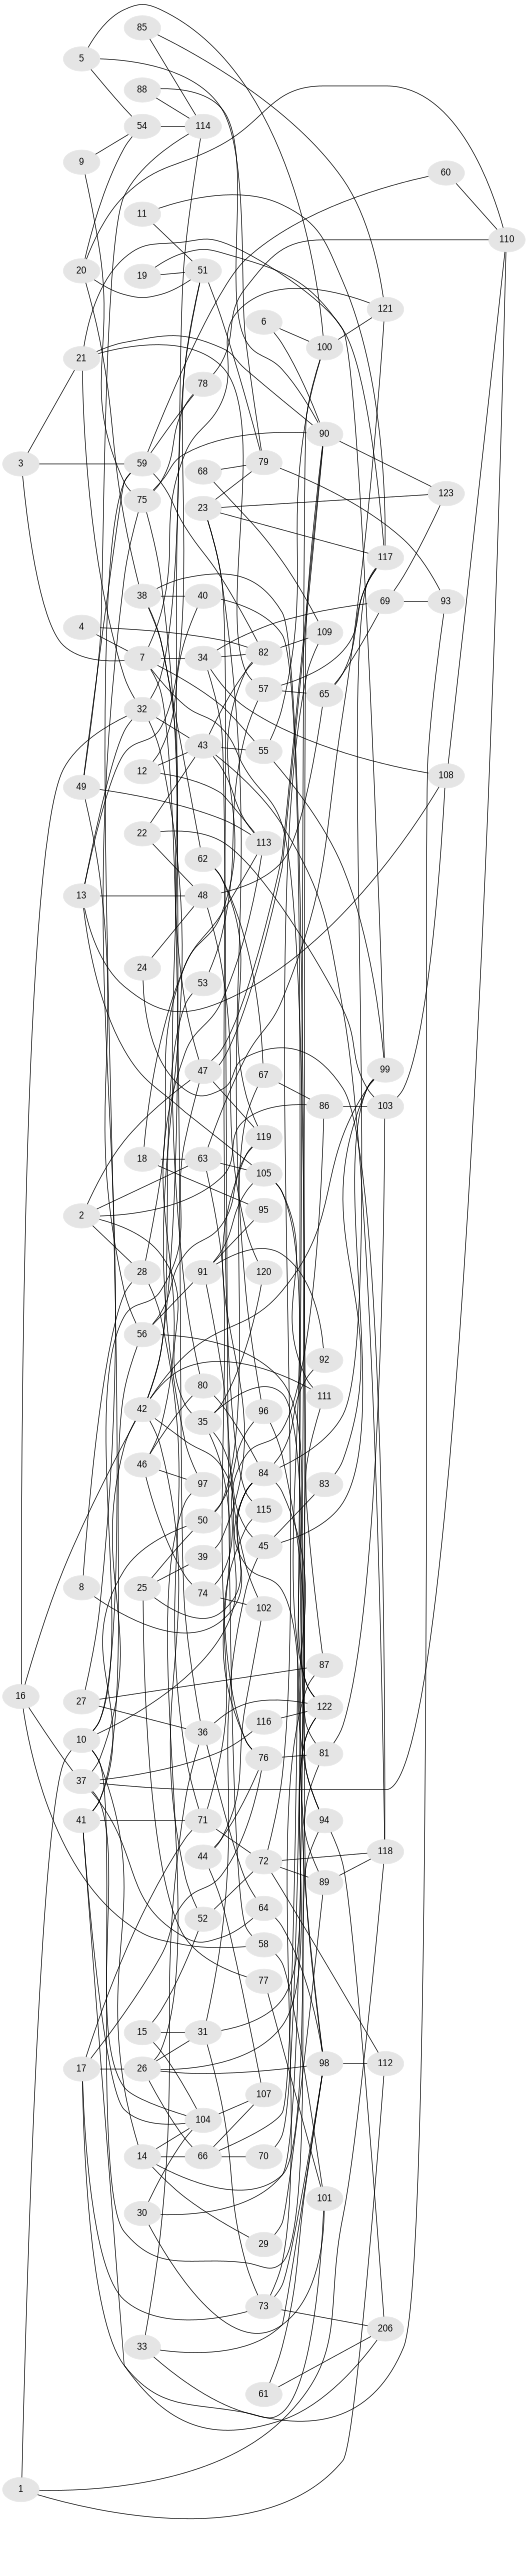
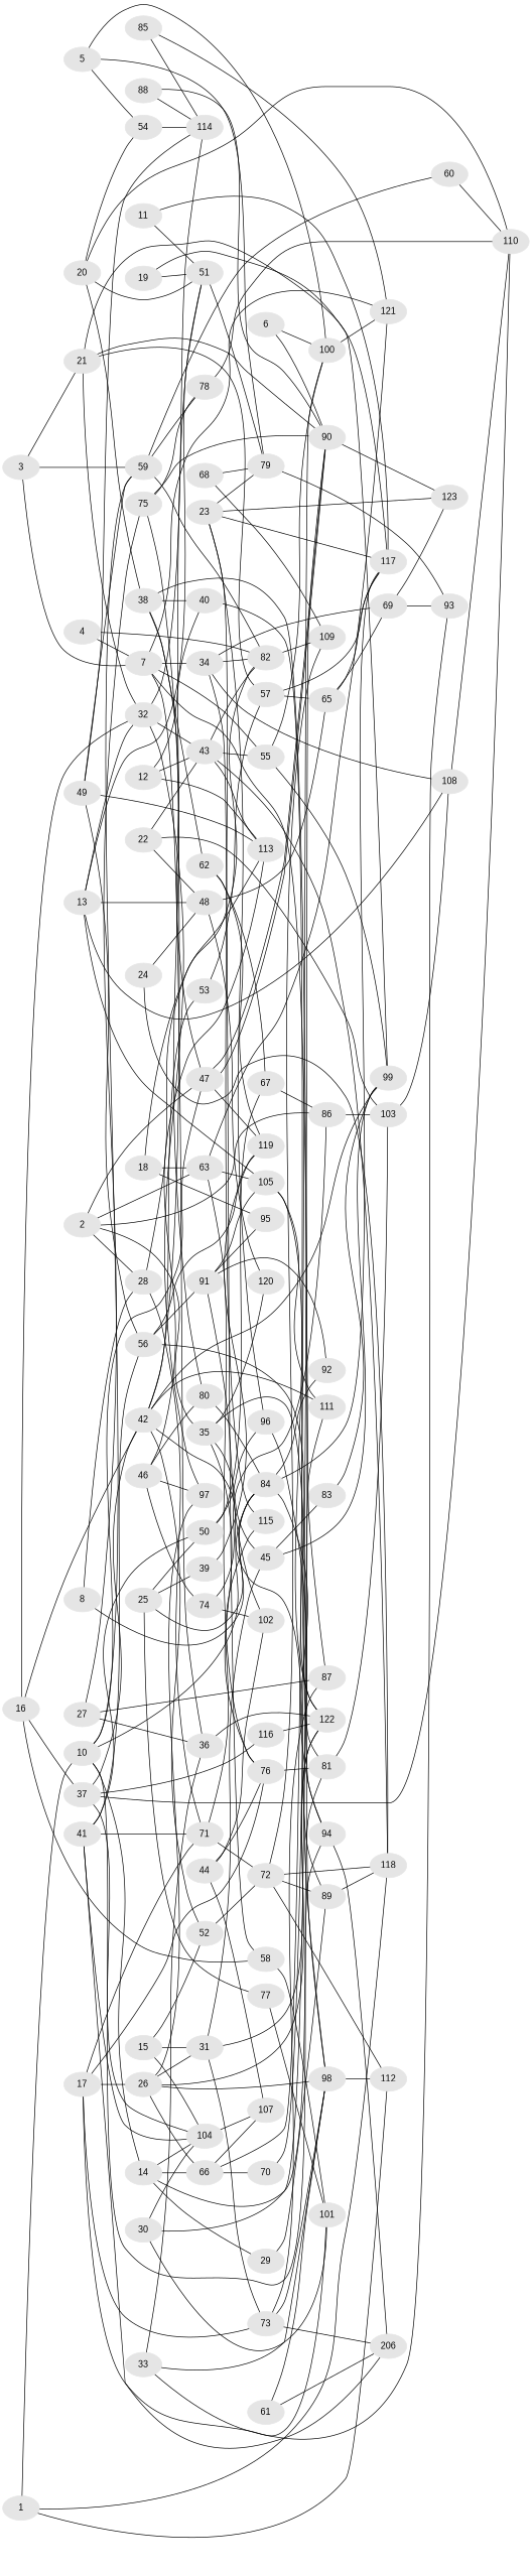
  graph {
    fontname="Liberation Sans"
    rankdir=LR
    node [color=gray90 fontname="Liberation Sans" style=filled]
    edge [fontname="Liberation Sans"]
    1
    10
    112
    118
    47
    59
    84
    14
    94
    2
    28
    35
    63
    86
    82
    71
    76
    45
    120
    90
    119
    121
    105
    103
    3
    7
    21
    34
    36
    55
    98
    32
    57
    99
    60
    78
    4
    109
    5
    54
    79
    100
    114
    93
    6
    123
    108
    58
    69
    122
-   64
    8
    117
    92
-   9
    75
    80
    29
    66
    81
    104
    n62 [label=206]
    11
    51
    12
    40
    43
    113
    13
    48
    97
    65
    111
    110
    89
    107
    70
    15
    31
    52
    73
    72
    16
    37
    42
    116
    53
    101
    17
    26
    115
    87
    18
    95
    19
    20
    38
    62
    22
    23
    96
    24
    25
    39
    50
    77
    67
    27
    30
    83
    33
    41
    56
    91
    44
    102
    46
    74
    49
    61
    68
    85
    88
    1 -- 10
    1 -- 112
    1 -- 118
    10 -- 47
    10 -- 59
    10 -- 84
    10 -- 14
    10 -- 94
    47 -- 90
    47 -- 90
    47 -- 119
    59 -- 82
    59 -- 60
    59 -- 78
    84 -- 94
    84 -- 117
    84 -- 92
    14 -- 29
    14 -- 66
    14 -- 81
    14 -- 104
    94 -- n62
    2 -- 47
    2 -- 28
    2 -- 35
    2 -- 63
    2 -- 86
    28 -- 82
    28 -- 71
    35 -- 94
    35 -- 76
    35 -- 45
    35 -- 120
    63 -- 76
    63 -- 121
    63 -- 105
    86 -- 103
    82 -- 109
    71 -- 72
    71 -- 115
    76 -- 81
    45 -- 99
    45 -- 83
    90 -- 123
    105 -- 122
    105 -- 111
    103 -- 108
    3 -- 59
    3 -- 7
    3 -- 21
    7 -- 121
    7 -- 34
    7 -- 36
    7 -- 55
    7 -- 98
    21 -- 90
    21 -- 32
    21 -- 57
    21 -- 99
    34 -- 82
    34 -- 108
    34 -- 58
    34 -- 69
    36 -- 122
-   36 -- 64
    55 -- 99
    55 -- 100
    98 -- 112
    32 -- 114
    32 -- 43
    32 -- 97
    57 -- 117
    57 -- 65
    60 -- 110
    78 -- 110
    4 -- 82
    4 -- 7
    5 -- 54
    5 -- 79
    5 -- 100
    54 -- 114
    79 -- 93
    100 -- 121
    6 -- 90
    6 -- 100
    108 -- 110
    58 -- 101
    69 -- 93
    69 -- 123
-   64 -- 98
    8 -- 84
    8 -- 28
-   9 -- 54
-   9 -- 75
    75 -- 90
    75 -- 78
    75 -- 80
    80 -- 84
    29 -- 89
    66 -- 100
    66 -- 107
    66 -- 70
    81 -- 103
    104 -- 107
    11 -- 117
    11 -- 51
    51 -- 79
    12 -- 40
    12 -- 43
    12 -- 113
    40 -- 81
    43 -- 118
    43 -- 82
    43 -- 55
    43 -- 113
    13 -- 105
    13 -- 32
    13 -- 108
    13 -- 51
    13 -- 48
    48 -- 120
    48 -- 65
    65 -- 69
    65 -- 117
    89 -- 118
    70 -- 90
    15 -- 104
    15 -- 31
    15 -- 52
    31 -- 45
    31 -- 122
    31 -- 73
    52 -- 72
    73 -- 98
    73 -- n62
    73 -- 87
    72 -- 112
    72 -- 118
    72 -- 109
    72 -- 89
    16 -- 32
    16 -- 58
    16 -- 37
    16 -- 42
-   37 -- 64
    37 -- 104
    37 -- 110
    37 -- 42
    37 -- 116
    42 -- 99
    42 -- 51
    42 -- 111
    42 -- 89
    42 -- 52
    42 -- 53
    116 -- 122
    53 -- 57
    17 -- 71
    17 -- 76
    17 -- 73
    17 -- 101
    17 -- 26
    26 -- 98
    26 -- 122
    26 -- 66
    26 -- 97
    26 -- 31
    18 -- 63
    18 -- 113
    18 -- 95
    19 -- 117
    19 -- 51
    20 -- 54
    20 -- 51
    20 -- 110
    20 -- 38
    38 -- 47
    38 -- 40
    38 -- 87
    38 -- 62
    62 -- 119
    62 -- 67
    22 -- 103
    22 -- 43
    22 -- 48
    23 -- 79
    23 -- 123
    23 -- 117
    23 -- 115
    23 -- 96
    96 -- 98
    24 -- 118
    24 -- 48
    25 -- 84
    25 -- 39
    25 -- 50
    25 -- 77
    39 -- 119
    50 -- 96
    50 -- 67
    77 -- 101
    67 -- 86
    27 -- 36
    27 -- 75
    27 -- 87
    30 -- 104
    30 -- 111
    30 -- 101
    83 -- 99
    33 -- 36
    33 -- 98
    33 -- 93
    41 -- 71
    41 -- 104
    41 -- n62
    41 -- 50
    41 -- 56
    56 -- 119
    56 -- 122
    56 -- 91
    91 -- 105
    91 -- 92
    91 -- 95
    91 -- 102
    44 -- 76
    44 -- 107
    44 -- 102
    46 -- 80
    46 -- 113
    46 -- 97
    46 -- 74
    74 -- 86
    74 -- 102
    49 -- 59
    49 -- 114
    49 -- 113
    49 -- 56
    61 -- 98
    61 -- n62
    68 -- 109
    68 -- 79
    85 -- 121
    85 -- 114
    88 -- 90
    88 -- 114
  }
